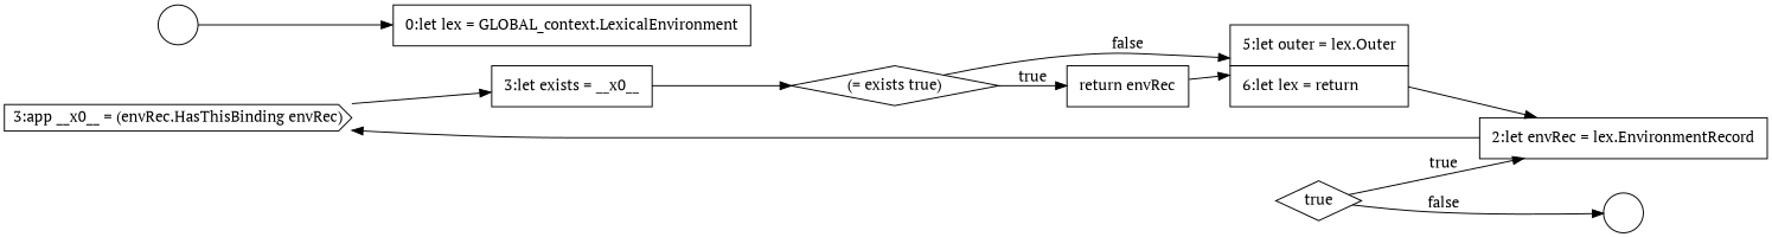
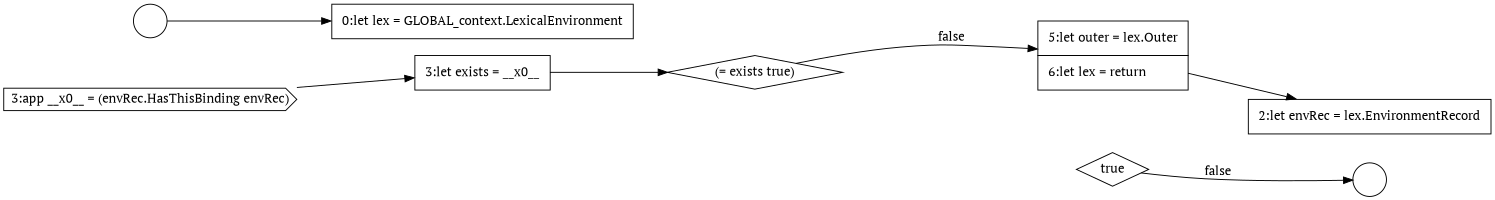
  digraph {
    fontname="PT Serif"
    rankdir=LR
    node [color=black fillcolor=white fontname="PT Serif" shape=none style=filled]
    edge [color=black fontname="PT Serif"]
    n1 [label=<<font color="black">3:app __x0__ = (envRec.HasThisBinding envRec)</font>> shape=cds]
    n2 [label=<<font color="black">     <table border="0" cellborder="1" cellspacing="0" cellpadding="10">       <tr><td align="left">3:let exists = __x0__</td></tr>     </table>   </font>> margin=0]
    n3 [label=<<font color="black">(= exists true)</font>> shape=diamond]
    n4 [label=<<font color="black">     <table border="0" cellborder="1" cellspacing="0" cellpadding="10">       <tr><td align="left">5:let outer = lex.Outer</td></tr>       <tr><td align="left">6:let lex = return</td></tr>     </table>   </font>> margin=0]
    n5 [label=<<font color="black">     <table border="0" cellborder="1" cellspacing="0" cellpadding="10">       <tr><td align="left">2:let envRec = lex.EnvironmentRecord</td></tr>     </table>   </font>> margin=0]
    n6 [label=<<font color="black">true</font>> shape=diamond]
    n7 [label=" " shape=circle]
-   n8 [label=<<font color="black">     <table border="0" cellborder="1" cellspacing="0" cellpadding="10">       <tr><td align="left">return envRec</td></tr>     </table>   </font>> margin=0]
    n9 [label=<<font color="black">     <table border="0" cellborder="1" cellspacing="0" cellpadding="10">       <tr><td align="left">0:let lex = GLOBAL_context.LexicalEnvironment</td></tr>     </table>   </font>> margin=0]
    n10 [label=" " shape=circle]
    n1 -> n2
    n2 -> n3
    n3 -> n4 [label=<<font color="black">false</font>>]
-   n3 -> n8 [label=<<font color="black">true</font>>]
    n4 -> n5
-   n5 -> n1
-   n6 -> n5 [label=<<font color="black">true</font>>]
    n6 -> n7 [label=<<font color="black">false</font>>]
-   n8 -> n4
    n10 -> n9
  }
